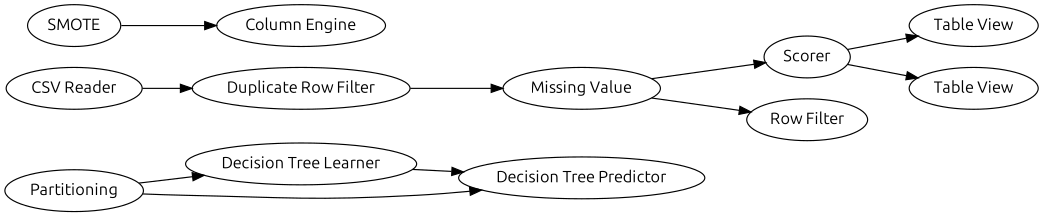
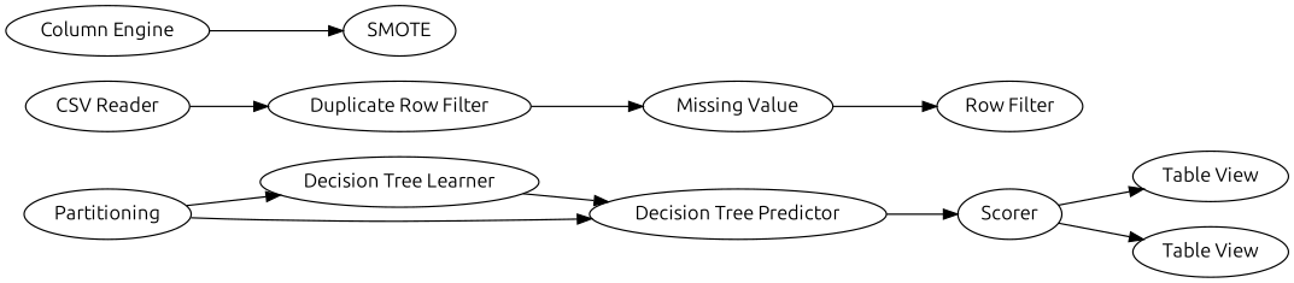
  digraph {
    fontname=Ubuntu
    rankdir=LR
    node [fontname=Ubuntu]
    edge [fontname=Ubuntu]
    n1 [label="Decision Tree Learner"]
    n2 [label="Decision Tree Predictor"]
    n3 [label=Scorer]
    n4 [label="Table View"]
    n5 [label="Table View"]
    n6 [label="Row Filter"]
    n7 [label="Column Engine"]
    n8 [label=SMOTE]
    n9 [label=Partitioning]
    n10 [label="CSV Reader"]
    n11 [label="Duplicate Row Filter"]
    n12 [label="Missing Value"]
    n1 -> n2
-   n12 -> n3
+   n2 -> n3
    n3 -> n4
    n3 -> n5
-   n8 -> n7
+   n7 -> n8
    n9 -> n1
    n9 -> n2
    n10 -> n11
    n11 -> n12
    n12 -> n6
  }
